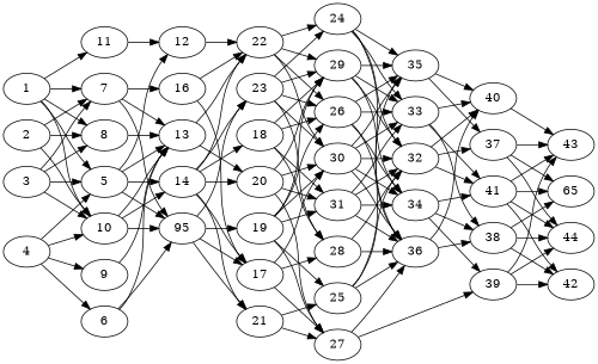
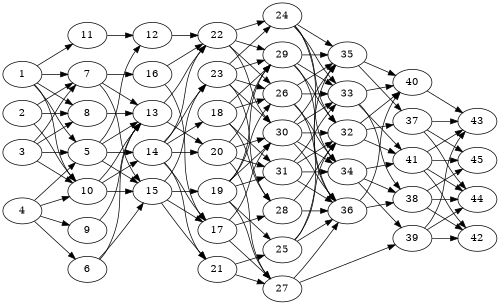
  digraph {
    rankdir=LR
    node [alpha=0.11]
    1 [alpha=0.13 expect_size=49116160]
    5 [alpha=0.09 expect_size=13552640]
    7 [alpha=0.01 expect_size=42910720]
    8 [alpha=0.04 expect_size=29462528]
    10 [alpha=0.07 expect_size=19819520]
    11 [alpha=0.15 expect_size=28189696]
    12 [alpha=0.01 expect_size=12028928]
    13 [expect_size=26009600]
    14 [alpha=0.16 expect_size=22032384]
-   15 [alpha=0.09 expect_size=48333824 label=95]
+   15 [alpha=0.09 expect_size=48333824]
    16 [alpha=0.06 expect_size=22125568]
    22 [alpha=0.17 expect_size=31602688]
    20 [alpha=0.02 expect_size=27462656]
    17 [alpha=0.04 expect_size=16647168]
    18 [alpha=0.02 expect_size=18284544]
    21 [alpha=0.16 expect_size=43425792]
    23 [alpha=0.15 expect_size=34367488]
    19 [alpha=0.07 expect_size=28545024]
    2 [alpha=0.06 expect_size=20875264]
    3 [alpha=0.18 expect_size=47533056]
    4 [expect_size=10592256]
    6 [alpha=0.18 expect_size=18038784]
    9 [alpha=0.20 expect_size=21435392]
    30 [alpha=0.03 expect_size=19682304]
    26 [alpha=0.10 expect_size=23092224]
    29 [alpha=0.14 expect_size=49993728]
    24 [alpha=0.16 expect_size=13096960]
    27 [alpha=0.16 expect_size=36935680]
    31 [alpha=0.02 expect_size=25476096]
    28 [expect_size=46156800]
    25 [alpha=0.00 expect_size=49784832]
    34 [expect_size=45689856]
    36 [alpha=0.10 expect_size=37056512]
    32 [alpha=0.03 expect_size=16876544]
    33 [alpha=0.14 expect_size=9517056]
    35 [alpha=0.07 expect_size=36370432]
    39 [alpha=0.14 expect_size=30036992]
    41 [alpha=0.15 expect_size=23961600]
    38 [expect_size=50130944]
    40 [alpha=0.06 expect_size=16454656]
    37 [alpha=0.18 expect_size=13359104]
    43 [alpha=0.07 expect_size=36314112]
    44 [alpha=0.03 expect_size=21526528]
-   45 [alpha=0.17 expect_size=47933440 label=65]
+   45 [alpha=0.17 expect_size=47933440]
    42 [alpha=0.15 expect_size=28319744]
    1 -> 5
    1 -> 7
    1 -> 8
    1 -> 10
    1 -> 11
    5 -> 12
    5 -> 13
    5 -> 14
    5 -> 15
    7 -> 13
    7 -> 15
    7 -> 16
    8 -> 13
    10 -> 13
    10 -> 14
    10 -> 15
    11 -> 12
    12 -> 22
    13 -> 22
    13 -> 20
    14 -> 22
    14 -> 20
    14 -> 17
    14 -> 18
    14 -> 21
    14 -> 23
    15 -> 17
    15 -> 21
    15 -> 23
    15 -> 19
    16 -> 22
    16 -> 17
    22 -> 30
    22 -> 26
    22 -> 29
    22 -> 24
    20 -> 30
    20 -> 29
    20 -> 27
    20 -> 31
    17 -> 30
    17 -> 27
    17 -> 28
    18 -> 26
    18 -> 29
    18 -> 31
    18 -> 28
    21 -> 27
    21 -> 25
    23 -> 30
    23 -> 26
    23 -> 29
    23 -> 24
    23 -> 28
    19 -> 30
    19 -> 26
    19 -> 29
    19 -> 27
    19 -> 31
    19 -> 25
    2 -> 7
    2 -> 8
    2 -> 10
    3 -> 5
    3 -> 7
    3 -> 8
    3 -> 10
    4 -> 5
    4 -> 10
    4 -> 6
    4 -> 9
    6 -> 13
    6 -> 15
    9 -> 13
    30 -> 34
    30 -> 36
    30 -> 32
    30 -> 33
    30 -> 35
    26 -> 34
    26 -> 36
    26 -> 33
    26 -> 35
    29 -> 34
    29 -> 32
    29 -> 33
    29 -> 35
    24 -> 36
    24 -> 32
    24 -> 33
    24 -> 35
    27 -> 36
    27 -> 39
    31 -> 34
    31 -> 36
    31 -> 32
    31 -> 33
    28 -> 36
    28 -> 32
    25 -> 36
    25 -> 32
    25 -> 35
    34 -> 39
    34 -> 41
    34 -> 38
    36 -> 38
    36 -> 40
    32 -> 41
    32 -> 40
    32 -> 37
    33 -> 41
    33 -> 38
    33 -> 40
    35 -> 40
    35 -> 37
    39 -> 43
    39 -> 44
    39 -> 42
    41 -> 43
    41 -> 44
    41 -> 45
    41 -> 42
    38 -> 44
    38 -> 45
    38 -> 42
    40 -> 43
    37 -> 43
    37 -> 44
    37 -> 45
  }
